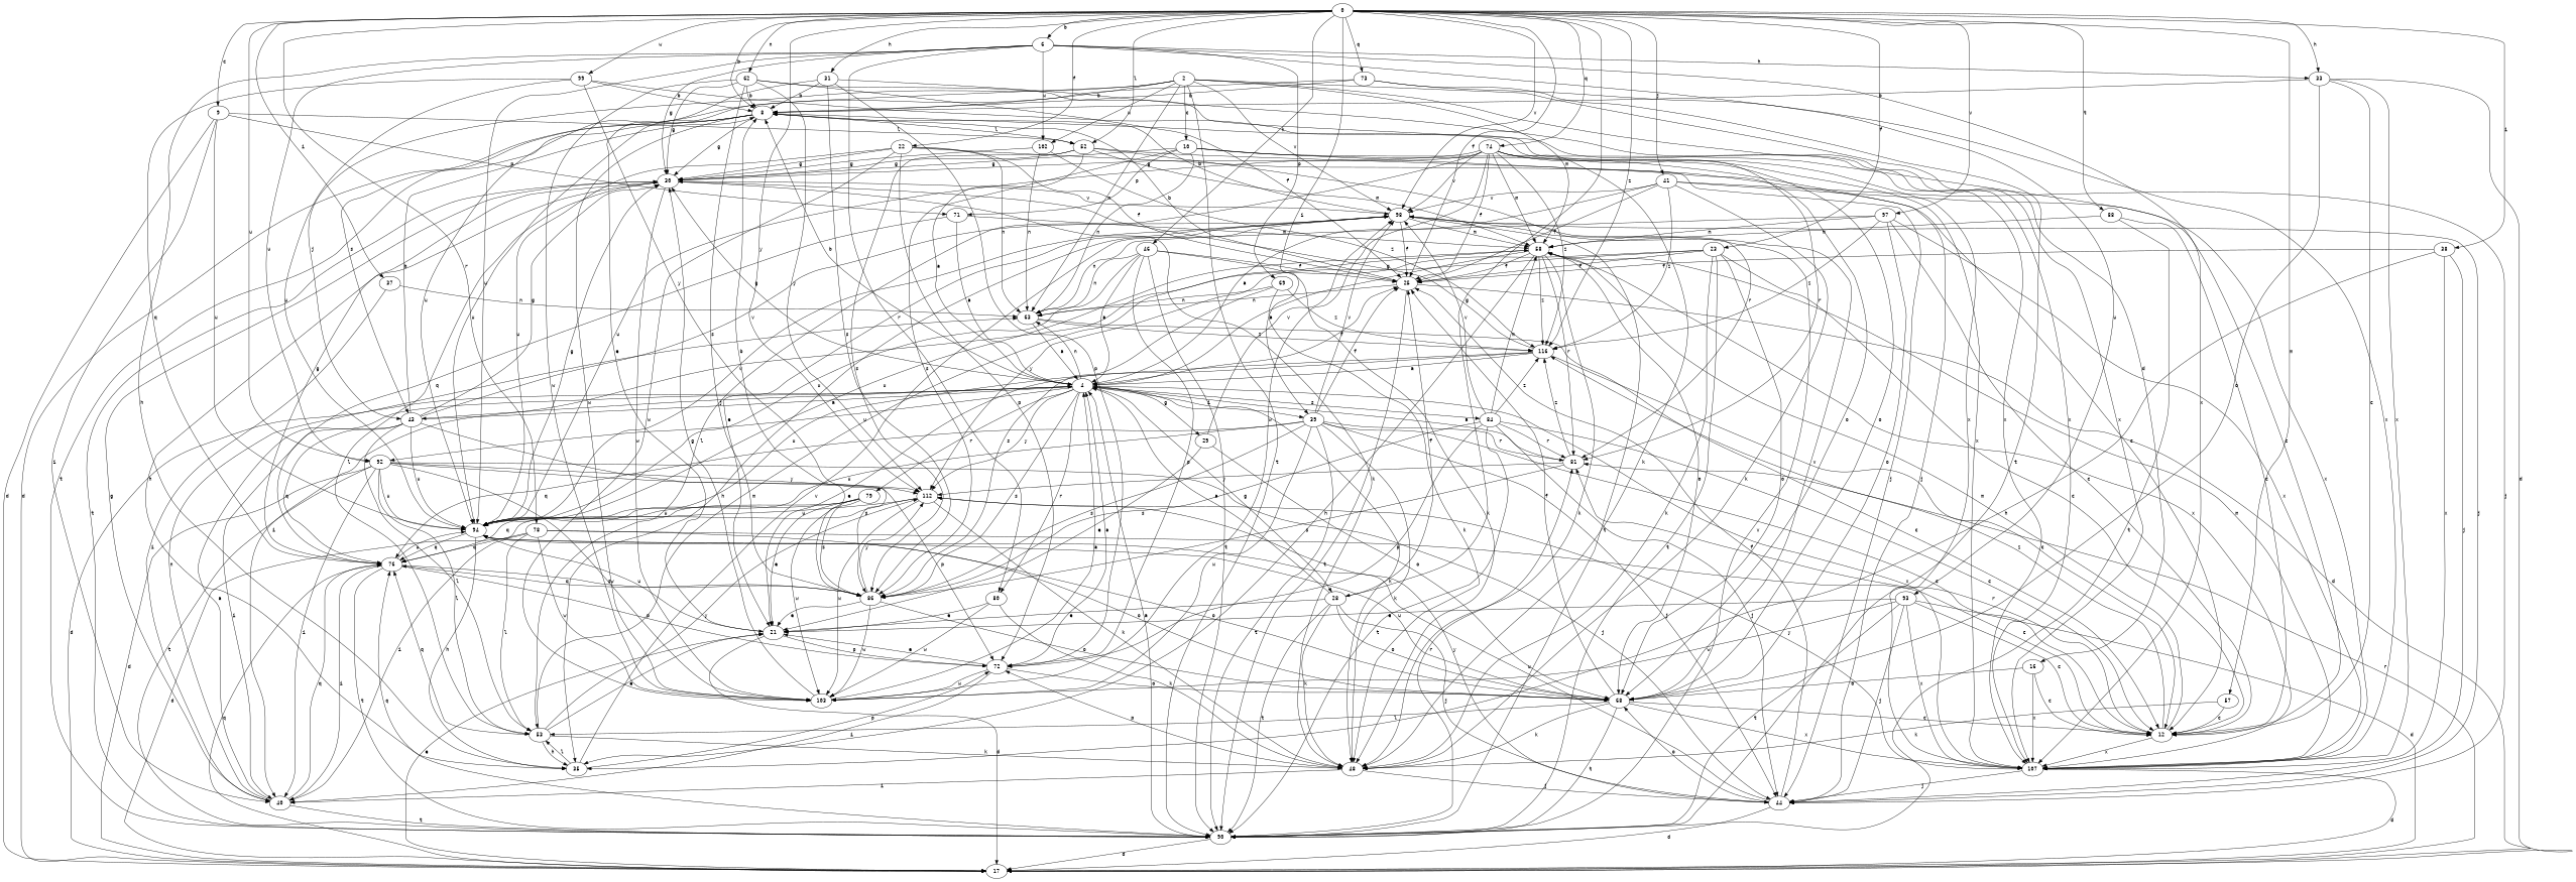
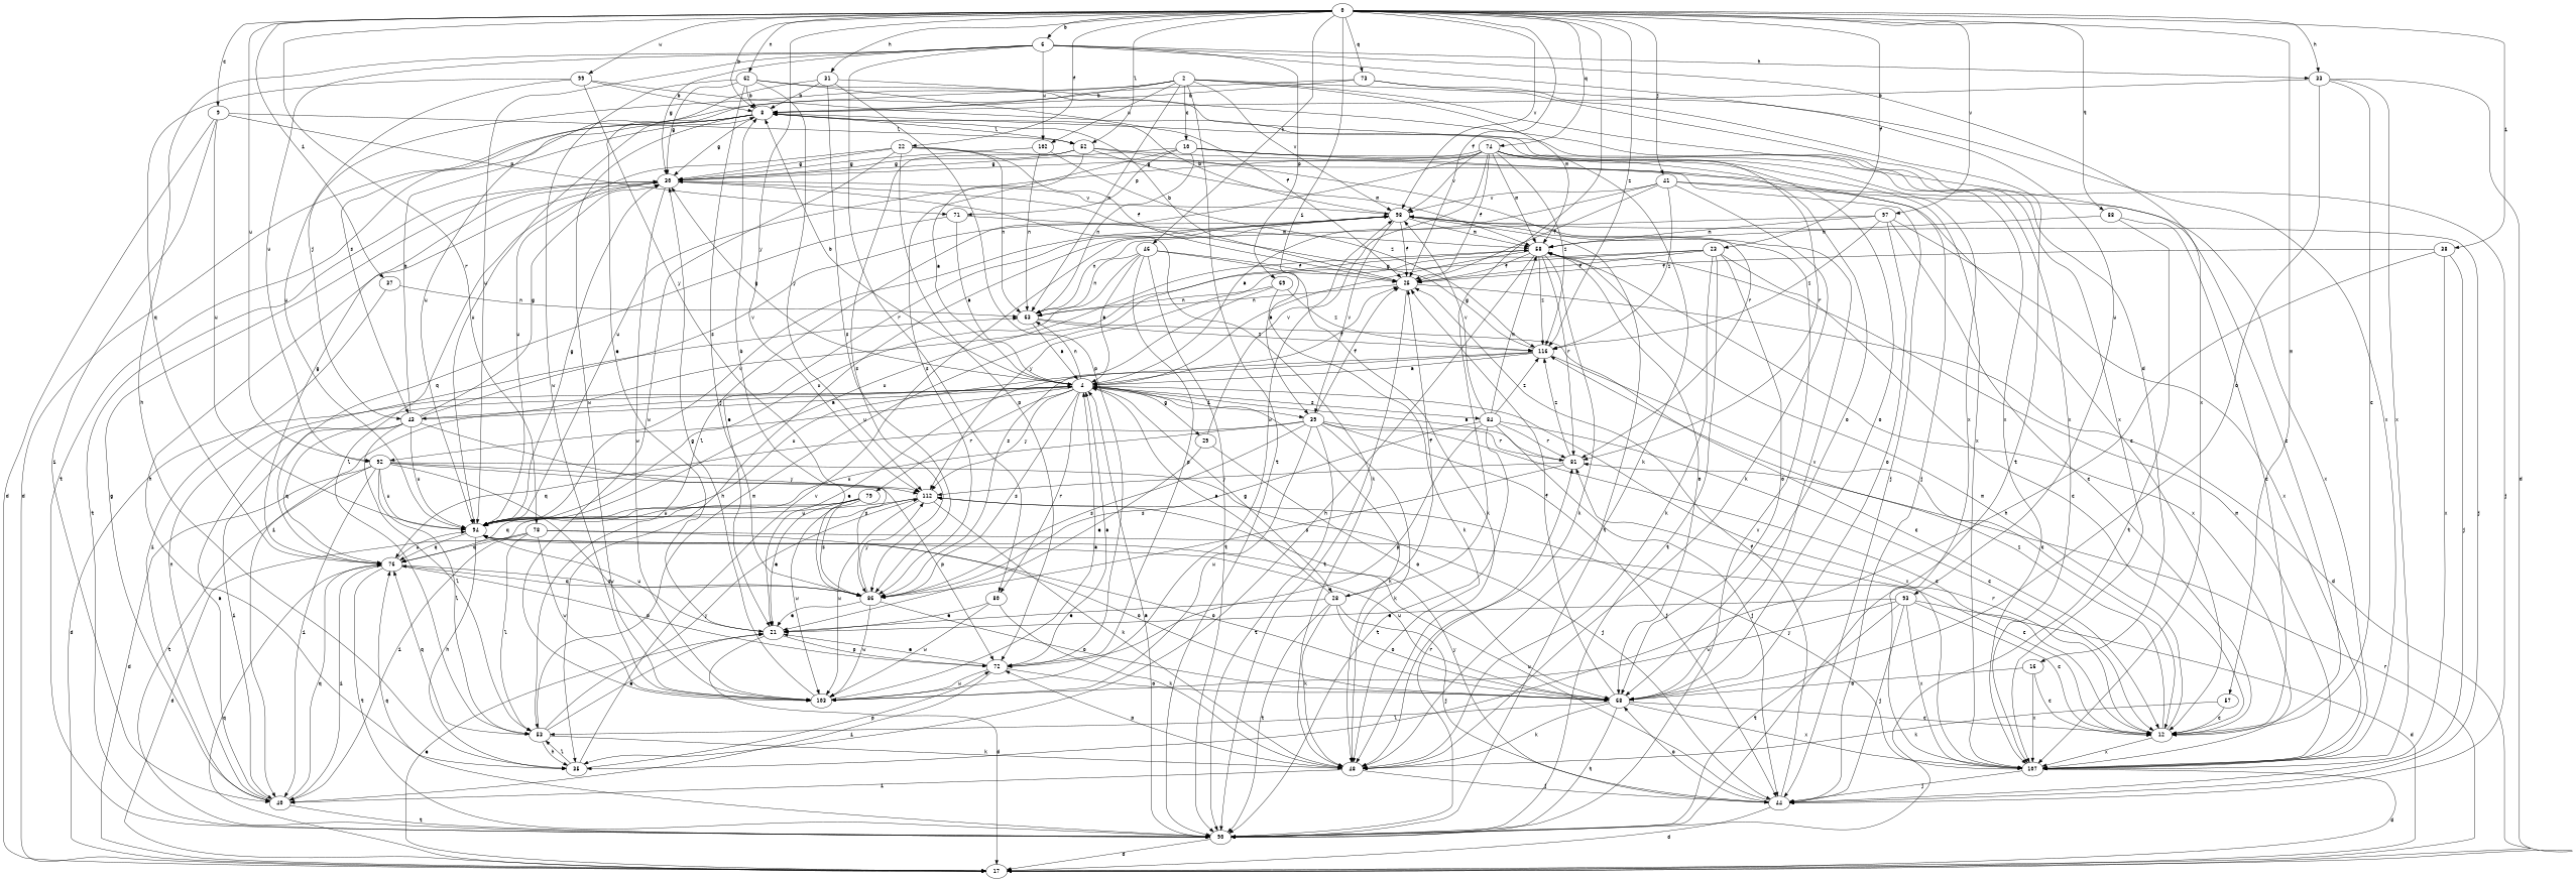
  strict digraph {
    fontname="DejaVu Sans Mono"
    node [fontname="DejaVu Sans Mono"]
    edge [fontname="DejaVu Sans Mono"]
    0
    6
    8
    9
    22
    23
    25
    28
    31
    33
    37
    38
    39
    41
    46
    52
    57
    62
    73
    74
    78
    88
    92
    97
    98
    99
    112
    116
    102
    107
    30
    80
    35
    69
    93
    94
    90
    17
    103
    40
    71
    63
    44
    72
    48
    12
    68
    21
    4
    86
    81
    76
    58
    43
    53
    2
    10
    16
    29
    79
    84
    0 -> 6 [label=b]
    0 -> 8 [label=b]
    0 -> 9 [label=c]
    0 -> 22 [label=f]
    0 -> 23 [label=f]
    0 -> 25 [label=f]
    0 -> 28 [label=g]
    0 -> 31 [label=h]
    0 -> 33 [label=h]
    0 -> 37 [label=i]
    0 -> 38 [label=i]
    0 -> 39 [label=i]
    0 -> 41 [label=j]
    0 -> 46 [label=k]
    0 -> 52 [label=l]
    0 -> 57 [label=m]
    0 -> 62 [label=n]
    0 -> 73 [label=q]
    0 -> 74 [label=q]
    0 -> 78 [label=r]
    0 -> 88 [label=t]
    0 -> 92 [label=u]
    0 -> 97 [label=v]
    0 -> 98 [label=v]
    0 -> 99 [label=w]
    0 -> 112 [label=y]
    0 -> 116 [label=z]
    6 -> 33 [label=h]
    6 -> 92 [label=u]
    6 -> 102 [label=w]
    6 -> 107 [label=x]
    6 -> 30 [label=g]
    6 -> 80 [label=r]
    6 -> 35 [label=h]
    6 -> 69 [label=p]
    6 -> 93 [label=u]
    6 -> 94 [label=u]
    8 -> 52 [label=l]
    8 -> 107 [label=x]
    8 -> 30 [label=g]
    8 -> 94 [label=u]
    8 -> 90 [label=t]
    8 -> 17 [label=d]
    8 -> 103 [label=w]
    9 -> 52 [label=l]
    9 -> 94 [label=u]
    9 -> 17 [label=d]
    9 -> 40 [label=i]
    9 -> 71 [label=p]
    22 -> 25 [label=f]
    22 -> 30 [label=g]
    22 -> 94 [label=u]
    22 -> 103 [label=w]
    22 -> 63 [label=n]
    22 -> 44 [label=j]
    22 -> 72 [label=p]
    23 -> 25 [label=f]
    23 -> 112 [label=y]
    23 -> 90 [label=t]
    23 -> 40 [label=i]
    23 -> 48 [label=k]
    23 -> 12 [label=c]
    23 -> 68 [label=o]
    25 -> 8 [label=b]
    25 -> 90 [label=t]
    25 -> 17 [label=d]
    25 -> 63 [label=n]
    28 -> 25 [label=f]
    28 -> 90 [label=t]
    28 -> 44 [label=j]
    28 -> 48 [label=k]
    28 -> 68 [label=o]
    28 -> 21 [label=e]
    28 -> 4 [label=a]
    31 -> 8 [label=b]
    31 -> 107 [label=x]
    31 -> 94 [label=u]
    31 -> 72 [label=p]
    31 -> 86 [label=s]
    33 -> 8 [label=b]
    33 -> 107 [label=x]
    33 -> 17 [label=d]
    33 -> 12 [label=c]
    33 -> 68 [label=o]
    37 -> 40 [label=i]
    37 -> 63 [label=n]
    38 -> 25 [label=f]
    38 -> 107 [label=x]
    38 -> 35 [label=h]
    38 -> 44 [label=j]
    39 -> 25 [label=f]
-   39 -> 98 [label=v]
+   98 -> 39 [label=v]
    39 -> 94 [label=u]
    39 -> 90 [label=t]
    39 -> 103 [label=w]
    39 -> 44 [label=j]
    39 -> 48 [label=k]
    39 -> 12 [label=c]
    39 -> 86 [label=s]
    39 -> 81 [label=r]
    39 -> 76 [label=q]
    41 -> 25 [label=f]
    41 -> 98 [label=v]
    41 -> 116 [label=z]
    41 -> 107 [label=x]
    41 -> 44 [label=j]
    41 -> 48 [label=k]
    41 -> 4 [label=a]
    46 -> 25 [label=f]
    46 -> 94 [label=u]
    46 -> 90 [label=t]
    46 -> 63 [label=n]
    46 -> 72 [label=p]
    46 -> 48 [label=k]
    46 -> 4 [label=a]
    52 -> 30 [label=g]
    52 -> 12 [label=c]
    52 -> 4 [label=a]
    52 -> 86 [label=s]
    52 -> 81 [label=r]
    52 -> 58 [label=m]
    57 -> 48 [label=k]
    57 -> 12 [label=c]
    62 -> 8 [label=b]
    62 -> 25 [label=f]
    62 -> 112 [label=y]
    62 -> 107 [label=x]
    62 -> 30 [label=g]
    62 -> 103 [label=w]
    62 -> 86 [label=s]
    73 -> 8 [label=b]
    73 -> 107 [label=x]
    73 -> 90 [label=t]
    73 -> 43 [label=s]
    74 -> 25 [label=f]
    74 -> 98 [label=v]
    74 -> 116 [label=z]
    74 -> 30 [label=g]
    74 -> 94 [label=u]
    74 -> 103 [label=w]
    74 -> 48 [label=k]
    74 -> 68 [label=o]
    74 -> 81 [label=r]
    74 -> 58 [label=m]
    74 -> 53 [label=l]
    78 -> 17 [label=d]
    78 -> 103 [label=w]
    78 -> 12 [label=c]
    78 -> 68 [label=o]
    78 -> 76 [label=q]
    78 -> 53 [label=l]
    88 -> 90 [label=t]
    88 -> 12 [label=c]
    88 -> 58 [label=m]
    92 -> 112 [label=y]
    92 -> 94 [label=u]
    92 -> 90 [label=t]
    92 -> 17 [label=d]
    92 -> 103 [label=w]
    92 -> 40 [label=i]
    92 -> 44 [label=j]
    92 -> 72 [label=p]
    92 -> 53 [label=l]
    97 -> 116 [label=z]
    97 -> 107 [label=x]
    97 -> 63 [label=n]
    97 -> 12 [label=c]
    97 -> 68 [label=o]
    97 -> 58 [label=m]
    98 -> 8 [label=b]
    98 -> 25 [label=f]
    98 -> 35 [label=h]
    98 -> 90 [label=t]
    98 -> 44 [label=j]
    98 -> 21 [label=e]
    98 -> 58 [label=m]
    99 -> 8 [label=b]
    99 -> 112 [label=y]
    99 -> 107 [label=x]
    99 -> 94 [label=u]
    99 -> 76 [label=q]
    112 -> 94 [label=u]
    112 -> 103 [label=w]
    112 -> 40 [label=i]
    112 -> 48 [label=k]
    116 -> 30 [label=g]
    116 -> 94 [label=u]
    116 -> 12 [label=c]
    116 -> 21 [label=e]
    116 -> 4 [label=a]
    102 -> 116 [label=z]
    102 -> 30 [label=g]
    102 -> 63 [label=n]
    107 -> 112 [label=y]
    107 -> 17 [label=d]
    107 -> 44 [label=j]
    107 -> 58 [label=m]
    30 -> 98 [label=v]
    30 -> 35 [label=h]
    30 -> 90 [label=t]
    30 -> 103 [label=w]
    30 -> 48 [label=k]
    30 -> 53 [label=l]
    80 -> 103 [label=w]
    80 -> 48 [label=k]
    80 -> 21 [label=e]
    35 -> 98 [label=v]
    35 -> 72 [label=p]
    35 -> 53 [label=l]
    69 -> 116 [label=z]
    69 -> 63 [label=n]
    69 -> 48 [label=k]
    69 -> 86 [label=s]
    93 -> 107 [label=x]
    93 -> 90 [label=t]
    93 -> 17 [label=d]
    93 -> 103 [label=w]
    93 -> 44 [label=j]
    93 -> 12 [label=c]
    93 -> 21 [label=e]
    94 -> 98 [label=v]
    94 -> 30 [label=g]
    94 -> 35 [label=h]
    94 -> 68 [label=o]
    94 -> 76 [label=q]
    90 -> 98 [label=v]
    90 -> 17 [label=d]
    90 -> 4 [label=a]
    90 -> 81 [label=r]
    90 -> 76 [label=q]
    17 -> 21 [label=e]
    17 -> 81 [label=r]
    17 -> 76 [label=q]
    103 -> 30 [label=g]
    103 -> 4 [label=a]
    40 -> 30 [label=g]
    40 -> 90 [label=t]
    40 -> 63 [label=n]
    40 -> 4 [label=a]
    40 -> 76 [label=q]
    71 -> 4 [label=a]
    71 -> 76 [label=q]
    71 -> 58 [label=m]
    63 -> 116 [label=z]
    63 -> 12 [label=c]
    63 -> 4 [label=a]
    44 -> 25 [label=f]
    44 -> 112 [label=y]
    44 -> 94 [label=u]
    44 -> 17 [label=d]
    44 -> 68 [label=o]
    72 -> 103 [label=w]
    72 -> 40 [label=i]
    72 -> 68 [label=o]
    72 -> 21 [label=e]
    72 -> 4 [label=a]
    48 -> 40 [label=i]
    48 -> 44 [label=j]
    48 -> 72 [label=p]
    12 -> 116 [label=z]
    12 -> 107 [label=x]
    12 -> 81 [label=r]
    12 -> 58 [label=m]
    68 -> 25 [label=f]
    68 -> 98 [label=v]
    68 -> 107 [label=x]
    68 -> 94 [label=u]
    68 -> 90 [label=t]
    68 -> 48 [label=k]
    68 -> 12 [label=c]
    68 -> 53 [label=l]
    21 -> 94 [label=u]
    21 -> 17 [label=d]
    21 -> 72 [label=p]
    4 -> 8 [label=b]
    4 -> 25 [label=f]
    4 -> 28 [label=g]
    4 -> 39 [label=i]
    4 -> 92 [label=u]
    4 -> 112 [label=y]
    4 -> 107 [label=x]
    4 -> 30 [label=g]
    4 -> 80 [label=r]
    4 -> 17 [label=d]
    4 -> 63 [label=n]
    4 -> 48 [label=k]
    4 -> 86 [label=s]
    4 -> 43 [label=j]
    4 -> 29 [label=g]
    4 -> 79 [label=r]
    4 -> 84 [label=s]
    86 -> 8 [label=b]
    86 -> 112 [label=y]
    86 -> 103 [label=w]
    86 -> 68 [label=o]
    86 -> 21 [label=e]
    86 -> 76 [label=q]
    81 -> 112 [label=y]
    81 -> 116 [label=z]
    81 -> 4 [label=a]
    81 -> 86 [label=s]
    76 -> 30 [label=g]
    76 -> 94 [label=u]
    76 -> 90 [label=t]
    76 -> 40 [label=i]
    76 -> 72 [label=p]
    76 -> 86 [label=s]
    58 -> 25 [label=f]
    58 -> 116 [label=z]
    58 -> 107 [label=x]
    58 -> 35 [label=h]
    58 -> 94 [label=u]
    58 -> 48 [label=k]
    58 -> 68 [label=o]
    58 -> 4 [label=a]
    58 -> 81 [label=r]
    43 -> 8 [label=b]
    43 -> 98 [label=v]
    43 -> 30 [label=g]
    43 -> 94 [label=u]
    43 -> 40 [label=i]
    43 -> 4 [label=a]
    43 -> 86 [label=s]
    43 -> 76 [label=q]
    43 -> 53 [label=l]
    53 -> 112 [label=y]
    53 -> 35 [label=h]
    53 -> 48 [label=k]
    53 -> 21 [label=e]
    53 -> 76 [label=q]
    53 -> 58 [label=m]
    2 -> 8 [label=b]
    2 -> 98 [label=v]
    2 -> 102 [label=w]
    2 -> 107 [label=x]
    2 -> 90 [label=t]
    2 -> 63 [label=n]
    2 -> 21 [label=e]
    2 -> 58 [label=m]
    2 -> 43 [label=j]
    2 -> 10 [label=c]
    2 -> 16 [label=d]
    10 -> 30 [label=g]
    10 -> 71 [label=p]
    10 -> 63 [label=n]
    10 -> 44 [label=j]
    10 -> 12 [label=c]
    10 -> 68 [label=o]
    10 -> 86 [label=s]
    16 -> 107 [label=x]
    16 -> 12 [label=c]
    16 -> 68 [label=o]
    29 -> 98 [label=v]
    29 -> 68 [label=o]
    29 -> 21 [label=e]
    79 -> 94 [label=u]
    79 -> 103 [label=w]
    79 -> 21 [label=e]
    79 -> 86 [label=s]
    79 -> 76 [label=q]
    84 -> 98 [label=v]
    84 -> 116 [label=z]
    84 -> 90 [label=t]
    84 -> 44 [label=j]
    84 -> 72 [label=p]
    84 -> 12 [label=c]
    84 -> 86 [label=s]
    84 -> 81 [label=r]
    84 -> 58 [label=m]
  }
